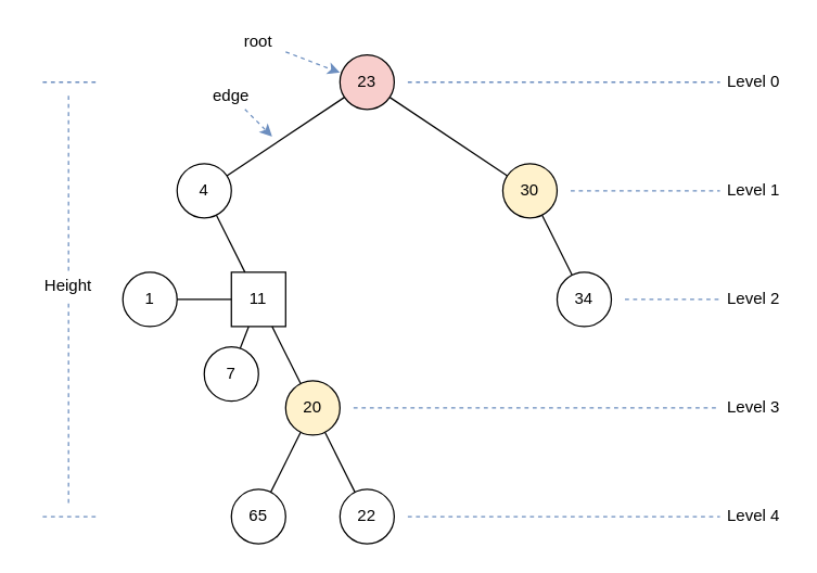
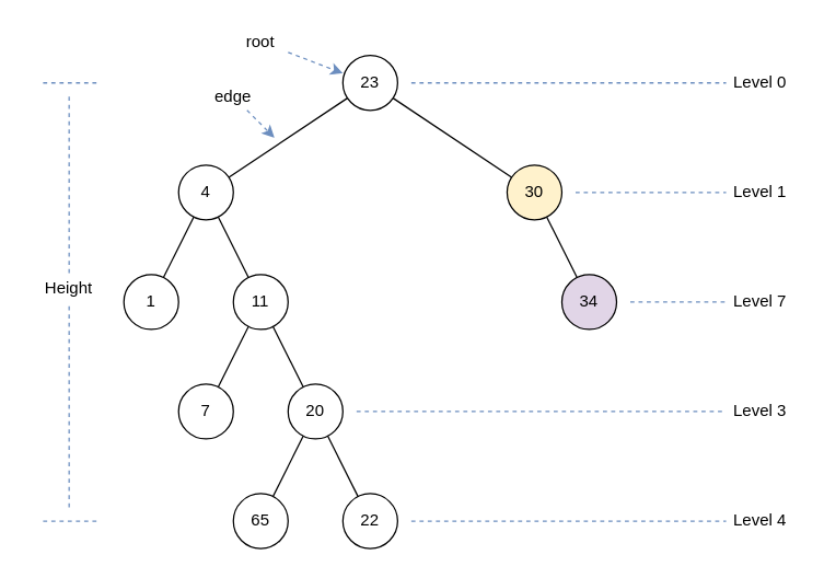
  <mxCell id="0" />
  <mxCell id="1" parent="0" />
  <mxCell id="2" value="" style="group" parent="1" vertex="1" connectable="0"><mxGeometry x="90" y="40" width="360" height="360" as="geometry" /></mxCell>
- <mxCell id="3" value="23" style="ellipse;whiteSpace=wrap;html=1;aspect=fixed;fillColor=#f8cecc;" parent="2" vertex="1"><mxGeometry x="160" width="40" height="40" as="geometry" /></mxCell>
+ <mxCell id="3" value="23" style="ellipse;whiteSpace=wrap;html=1;aspect=fixed;" parent="2" vertex="1"><mxGeometry x="160" width="40" height="40" as="geometry" /></mxCell>
  <mxCell id="4" value="4" style="ellipse;whiteSpace=wrap;html=1;aspect=fixed;" parent="2" vertex="1"><mxGeometry x="40" y="80" width="40" height="40" as="geometry" /></mxCell>
  <mxCell id="5" value="30" style="ellipse;whiteSpace=wrap;html=1;aspect=fixed;fillColor=#fff2cc;" parent="2" vertex="1"><mxGeometry x="280" y="80" width="40" height="40" as="geometry" /></mxCell>
- <mxCell id="6" value="11" style="whiteSpace=wrap;html=1;aspect=fixed;rounded=0;" parent="2" vertex="1"><mxGeometry x="80" y="160" width="40" height="40" as="geometry" /></mxCell>
- <mxCell id="7" value="7" style="ellipse;whiteSpace=wrap;html=1;aspect=fixed;" parent="2" vertex="1"><mxGeometry x="60" y="215" width="40" height="40" as="geometry" /></mxCell>
- <mxCell id="8" value="34" style="ellipse;whiteSpace=wrap;html=1;aspect=fixed;" parent="2" vertex="1"><mxGeometry x="320" y="160" width="40" height="40" as="geometry" /></mxCell>
- <mxCell id="9" value="20" style="ellipse;whiteSpace=wrap;html=1;aspect=fixed;fillColor=#fff2cc;" parent="2" vertex="1"><mxGeometry x="120" y="240" width="40" height="40" as="geometry" /></mxCell>
+ <mxCell id="6" value="11" style="ellipse;whiteSpace=wrap;html=1;aspect=fixed;" parent="2" vertex="1"><mxGeometry x="80" y="160" width="40" height="40" as="geometry" /></mxCell>
+ <mxCell id="7" value="7" style="ellipse;whiteSpace=wrap;html=1;aspect=fixed;" parent="2" vertex="1"><mxGeometry x="40" y="240" width="40" height="40" as="geometry" /></mxCell>
+ <mxCell id="8" value="34" style="ellipse;whiteSpace=wrap;html=1;aspect=fixed;fillColor=#e1d5e7;" parent="2" vertex="1"><mxGeometry x="320" y="160" width="40" height="40" as="geometry" /></mxCell>
+ <mxCell id="9" value="20" style="ellipse;whiteSpace=wrap;html=1;aspect=fixed;" parent="2" vertex="1"><mxGeometry x="120" y="240" width="40" height="40" as="geometry" /></mxCell>
  <mxCell id="10" value="22" style="ellipse;whiteSpace=wrap;html=1;aspect=fixed;" parent="2" vertex="1"><mxGeometry x="160" y="320" width="40" height="40" as="geometry" /></mxCell>
  <mxCell id="11" value="65" style="ellipse;whiteSpace=wrap;html=1;aspect=fixed;" parent="2" vertex="1"><mxGeometry x="80" y="320" width="40" height="40" as="geometry" /></mxCell>
  <mxCell id="12" value="1" style="ellipse;whiteSpace=wrap;html=1;aspect=fixed;" parent="2" vertex="1"><mxGeometry y="160" width="40" height="40" as="geometry" /></mxCell>
  <mxCell id="13" value="" style="endArrow=none;html=1;" parent="2" source="4" target="3" edge="1"><mxGeometry width="50" height="50" relative="1" as="geometry"><mxPoint x="80" y="90" as="sourcePoint" /><mxPoint x="160" y="70" as="targetPoint" /></mxGeometry></mxCell>
- <mxCell id="14" value="" style="endArrow=none;html=1;" parent="2" source="12" target="6" edge="1"><mxGeometry width="50" height="50" relative="1" as="geometry"><mxPoint y="430" as="sourcePoint" /><mxPoint x="50" y="380" as="targetPoint" /></mxGeometry></mxCell>
+ <mxCell id="14" value="" style="endArrow=none;html=1;" parent="2" source="12" target="4" edge="1"><mxGeometry width="50" height="50" relative="1" as="geometry"><mxPoint y="430" as="sourcePoint" /><mxPoint x="50" y="380" as="targetPoint" /></mxGeometry></mxCell>
  <mxCell id="15" value="" style="endArrow=none;html=1;" parent="2" source="6" target="4" edge="1"><mxGeometry width="50" height="50" relative="1" as="geometry"><mxPoint x="10" y="440" as="sourcePoint" /><mxPoint x="60" y="390" as="targetPoint" /></mxGeometry></mxCell>
  <mxCell id="16" value="" style="endArrow=none;html=1;" parent="2" source="7" target="6" edge="1"><mxGeometry width="50" height="50" relative="1" as="geometry"><mxPoint x="20" y="450" as="sourcePoint" /><mxPoint x="70" y="400" as="targetPoint" /></mxGeometry></mxCell>
  <mxCell id="17" value="" style="endArrow=none;html=1;" parent="2" source="9" target="6" edge="1"><mxGeometry width="50" height="50" relative="1" as="geometry"><mxPoint x="30" y="460" as="sourcePoint" /><mxPoint x="80" y="410" as="targetPoint" /></mxGeometry></mxCell>
  <mxCell id="18" value="" style="endArrow=none;html=1;" parent="2" source="11" target="9" edge="1"><mxGeometry width="50" height="50" relative="1" as="geometry"><mxPoint x="40" y="470" as="sourcePoint" /><mxPoint x="90" y="420" as="targetPoint" /></mxGeometry></mxCell>
  <mxCell id="19" value="" style="endArrow=none;html=1;" parent="2" source="10" target="9" edge="1"><mxGeometry width="50" height="50" relative="1" as="geometry"><mxPoint x="50" y="480" as="sourcePoint" /><mxPoint x="100" y="430" as="targetPoint" /></mxGeometry></mxCell>
  <mxCell id="20" value="" style="endArrow=none;html=1;" parent="2" source="8" target="5" edge="1"><mxGeometry width="50" height="50" relative="1" as="geometry"><mxPoint x="70" y="500" as="sourcePoint" /><mxPoint x="120" y="450" as="targetPoint" /></mxGeometry></mxCell>
  <mxCell id="21" value="" style="endArrow=none;html=1;" parent="2" source="5" target="3" edge="1"><mxGeometry width="50" height="50" relative="1" as="geometry"><mxPoint x="80" y="510" as="sourcePoint" /><mxPoint x="130" y="460" as="targetPoint" /></mxGeometry></mxCell>
  <mxCell id="22" value="edge" style="text;html=1;strokeColor=none;fillColor=none;align=center;verticalAlign=middle;whiteSpace=wrap;rounded=0;" parent="2" vertex="1"><mxGeometry x="60" y="20" width="40" height="20" as="geometry" /></mxCell>
  <mxCell id="23" value="" style="endArrow=none;dashed=1;html=1;fillColor=#dae8fc;strokeColor=#6c8ebf;" parent="1" edge="1"><mxGeometry width="50" height="50" relative="1" as="geometry"><mxPoint x="300" y="60" as="sourcePoint" /><mxPoint x="530" y="60" as="targetPoint" /></mxGeometry></mxCell>
  <mxCell id="24" value="" style="endArrow=none;dashed=1;html=1;fillColor=#dae8fc;strokeColor=#6c8ebf;" parent="1" edge="1"><mxGeometry width="50" height="50" relative="1" as="geometry"><mxPoint x="420" y="140" as="sourcePoint" /><mxPoint x="530" y="140" as="targetPoint" /></mxGeometry></mxCell>
  <mxCell id="25" value="" style="endArrow=none;dashed=1;html=1;fillColor=#dae8fc;strokeColor=#6c8ebf;" parent="1" edge="1"><mxGeometry width="50" height="50" relative="1" as="geometry"><mxPoint x="460" y="220" as="sourcePoint" /><mxPoint x="530" y="220" as="targetPoint" /></mxGeometry></mxCell>
  <mxCell id="26" value="" style="endArrow=none;dashed=1;html=1;fillColor=#dae8fc;strokeColor=#6c8ebf;" parent="1" edge="1"><mxGeometry width="50" height="50" relative="1" as="geometry"><mxPoint x="260" y="300" as="sourcePoint" /><mxPoint x="530" y="300" as="targetPoint" /></mxGeometry></mxCell>
  <mxCell id="27" value="" style="endArrow=none;dashed=1;html=1;fillColor=#dae8fc;strokeColor=#6c8ebf;" parent="1" edge="1"><mxGeometry width="50" height="50" relative="1" as="geometry"><mxPoint x="300" y="380" as="sourcePoint" /><mxPoint x="530" y="380" as="targetPoint" /></mxGeometry></mxCell>
  <mxCell id="28" value="Level 0" style="text;html=1;strokeColor=none;fillColor=none;align=center;verticalAlign=middle;whiteSpace=wrap;rounded=0;" parent="1" vertex="1"><mxGeometry x="530" y="50" width="50" height="20" as="geometry" /></mxCell>
  <mxCell id="29" value="Level 1" style="text;html=1;strokeColor=none;fillColor=none;align=center;verticalAlign=middle;whiteSpace=wrap;rounded=0;" parent="1" vertex="1"><mxGeometry x="530" y="130" width="50" height="20" as="geometry" /></mxCell>
- <mxCell id="30" value="Level 2" style="text;html=1;strokeColor=none;fillColor=none;align=center;verticalAlign=middle;whiteSpace=wrap;rounded=0;" parent="1" vertex="1"><mxGeometry x="530" y="210" width="50" height="20" as="geometry" /></mxCell>
+ <mxCell id="30" value="Level 7" style="text;html=1;strokeColor=none;fillColor=none;align=center;verticalAlign=middle;whiteSpace=wrap;rounded=0;" parent="1" vertex="1"><mxGeometry x="530" y="210" width="50" height="20" as="geometry" /></mxCell>
  <mxCell id="31" value="Level 3" style="text;html=1;strokeColor=none;fillColor=none;align=center;verticalAlign=middle;whiteSpace=wrap;rounded=0;" parent="1" vertex="1"><mxGeometry x="530" y="290" width="50" height="20" as="geometry" /></mxCell>
  <mxCell id="32" value="Level 4" style="text;html=1;strokeColor=none;fillColor=none;align=center;verticalAlign=middle;whiteSpace=wrap;rounded=0;" parent="1" vertex="1"><mxGeometry x="530" y="370" width="50" height="20" as="geometry" /></mxCell>
  <mxCell id="33" value="" style="endArrow=none;dashed=1;html=1;fillColor=#dae8fc;strokeColor=#6c8ebf;" parent="1" edge="1"><mxGeometry width="50" height="50" relative="1" as="geometry"><mxPoint x="70" y="60" as="sourcePoint" /><mxPoint x="30" y="60" as="targetPoint" /></mxGeometry></mxCell>
  <mxCell id="34" value="Height" style="text;html=1;strokeColor=none;fillColor=none;align=center;verticalAlign=middle;whiteSpace=wrap;rounded=0;" parent="1" vertex="1"><mxGeometry x="20" y="200" width="60" height="20" as="geometry" /></mxCell>
  <mxCell id="35" value="" style="endArrow=none;dashed=1;html=1;fillColor=#dae8fc;strokeColor=#6c8ebf;entryX=0.5;entryY=0;entryDx=0;entryDy=0;" parent="1" target="34" edge="1"><mxGeometry width="50" height="50" relative="1" as="geometry"><mxPoint x="50" y="70" as="sourcePoint" /><mxPoint x="20" y="70" as="targetPoint" /></mxGeometry></mxCell>
  <mxCell id="36" value="" style="endArrow=none;dashed=1;html=1;fillColor=#dae8fc;strokeColor=#6c8ebf;entryX=0.5;entryY=1;entryDx=0;entryDy=0;" parent="1" target="34" edge="1"><mxGeometry width="50" height="50" relative="1" as="geometry"><mxPoint x="50" y="370" as="sourcePoint" /><mxPoint x="60" y="210" as="targetPoint" /></mxGeometry></mxCell>
  <mxCell id="37" value="" style="endArrow=none;dashed=1;html=1;fillColor=#dae8fc;strokeColor=#6c8ebf;" parent="1" edge="1"><mxGeometry width="50" height="50" relative="1" as="geometry"><mxPoint x="70" y="380" as="sourcePoint" /><mxPoint x="30" y="380" as="targetPoint" /></mxGeometry></mxCell>
  <mxCell id="38" value="root" style="text;html=1;strokeColor=none;fillColor=none;align=center;verticalAlign=middle;whiteSpace=wrap;rounded=0;" parent="1" vertex="1"><mxGeometry x="170" y="20" width="40" height="20" as="geometry" /></mxCell>
  <mxCell id="39" value="" style="endArrow=classic;html=1;dashed=1;fillColor=#dae8fc;strokeColor=#6c8ebf;" parent="1" source="22" edge="1"><mxGeometry width="50" height="50" relative="1" as="geometry"><mxPoint x="250" y="120" as="sourcePoint" /><mxPoint x="200" y="100" as="targetPoint" /></mxGeometry></mxCell>
  <mxCell id="40" value="" style="endArrow=classic;html=1;dashed=1;fillColor=#dae8fc;strokeColor=#6c8ebf;" parent="1" source="38" edge="1"><mxGeometry width="50" height="50" relative="1" as="geometry"><mxPoint x="181" y="90" as="sourcePoint" /><mxPoint x="250" y="53" as="targetPoint" /></mxGeometry></mxCell>
